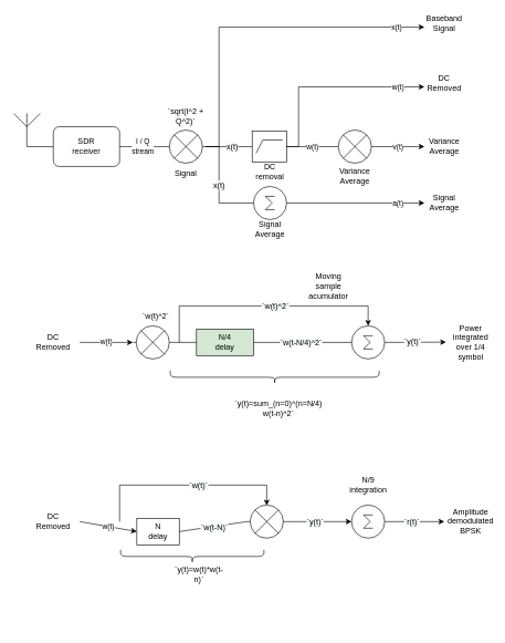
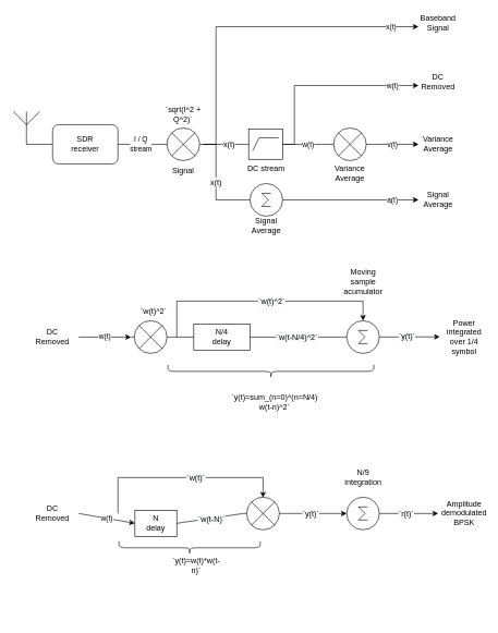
  <mxCell id="0" />
  <mxCell id="1" parent="0" />
  <mxCell id="2" value="SDR&lt;br&gt;receiver" style="whiteSpace=wrap;html=1;rounded=1;" vertex="1" parent="1"><mxGeometry x="80" y="190" width="100" height="60" as="geometry" /></mxCell>
  <mxCell id="3" value="" style="verticalLabelPosition=bottom;shadow=0;dashed=0;align=center;html=1;verticalAlign=top;shape=mxgraph.electrical.radio.aerial_-_antenna_1;" vertex="1" parent="1"><mxGeometry x="20" y="170" width="40" height="50" as="geometry" /></mxCell>
  <mxCell id="4" value="" style="endArrow=none;html=1;rounded=0;entryX=0;entryY=0.5;entryDx=0;entryDy=0;exitX=0.5;exitY=1;exitDx=0;exitDy=0;exitPerimeter=0;" edge="1" parent="1" source="3" target="2"><mxGeometry width="50" height="50" relative="1" as="geometry"><mxPoint x="30" y="320" as="sourcePoint" /><mxPoint x="80" y="270" as="targetPoint" /><Array as="points"><mxPoint x="40" y="220" /></Array></mxGeometry></mxCell>
  <mxCell id="5" value="" style="pointerEvents=1;verticalLabelPosition=bottom;shadow=0;dashed=0;align=center;html=1;verticalAlign=top;shape=mxgraph.electrical.miscellaneous.light_bulb;" vertex="1" parent="1"><mxGeometry x="250" y="195" width="60" height="50" as="geometry" /></mxCell>
  <mxCell id="6" value="I / Q &lt;br&gt;stream" style="endArrow=none;html=1;rounded=0;entryX=0;entryY=0.5;entryDx=0;entryDy=0;entryPerimeter=0;exitX=1;exitY=0.5;exitDx=0;exitDy=0;" edge="1" parent="1" source="2" target="5"><mxGeometry width="50" height="50" relative="1" as="geometry"><mxPoint x="130" y="300" as="sourcePoint" /><mxPoint x="180" y="250" as="targetPoint" /></mxGeometry></mxCell>
  <mxCell id="7" value="`sqrt(I^2 + Q^2)`" style="text;html=1;strokeColor=none;fillColor=none;align=center;verticalAlign=middle;whiteSpace=wrap;rounded=0;" vertex="1" parent="1"><mxGeometry x="250" y="160" width="60" height="30" as="geometry" /></mxCell>
  <mxCell id="8" value="Signal" style="text;html=1;strokeColor=none;fillColor=none;align=center;verticalAlign=middle;whiteSpace=wrap;rounded=0;" vertex="1" parent="1"><mxGeometry x="250" y="245" width="60" height="30" as="geometry" /></mxCell>
  <mxCell id="9" value="" style="verticalLabelPosition=bottom;shadow=0;dashed=0;align=center;html=1;verticalAlign=top;shape=mxgraph.electrical.logic_gates.highpass_filter;" vertex="1" parent="1"><mxGeometry x="380" y="197" width="52" height="46" as="geometry" /></mxCell>
  <mxCell id="10" value="&lt;span style=&quot;color: rgb(0 , 0 , 0) ; font-family: &amp;#34;helvetica&amp;#34; ; font-size: 12px ; font-style: normal ; font-weight: 400 ; letter-spacing: normal ; text-align: center ; text-indent: 0px ; text-transform: none ; word-spacing: 0px ; background-color: rgb(248 , 249 , 250) ; display: inline ; float: none&quot;&gt;x(t)&lt;/span&gt;" style="endArrow=none;html=1;rounded=0;entryX=0;entryY=0.5;entryDx=0;entryDy=0;entryPerimeter=0;exitX=1;exitY=0.5;exitDx=0;exitDy=0;exitPerimeter=0;" edge="1" parent="1" source="5" target="9"><mxGeometry x="0.143" width="50" height="50" relative="1" as="geometry"><mxPoint x="380" y="420" as="sourcePoint" /><mxPoint x="430" y="370" as="targetPoint" /><mxPoint as="offset" /></mxGeometry></mxCell>
- <mxCell id="11" value="DC removal" style="text;html=1;strokeColor=none;fillColor=none;align=center;verticalAlign=middle;whiteSpace=wrap;rounded=0;" vertex="1" parent="1"><mxGeometry x="377" y="243" width="60" height="30" as="geometry" /></mxCell>
+ <mxCell id="11" value="DC stream" style="text;html=1;strokeColor=none;fillColor=none;align=center;verticalAlign=middle;whiteSpace=wrap;rounded=0;" vertex="1" parent="1"><mxGeometry x="377" y="243" width="60" height="30" as="geometry" /></mxCell>
  <mxCell id="12" value="w(t)" style="endArrow=none;html=1;rounded=0;exitX=1;exitY=0.5;exitDx=0;exitDy=0;exitPerimeter=0;entryX=0;entryY=0.5;entryDx=0;entryDy=0;entryPerimeter=0;" edge="1" parent="1" source="9" target="17"><mxGeometry width="50" height="50" relative="1" as="geometry"><mxPoint x="520" y="290" as="sourcePoint" /><mxPoint x="510" y="220" as="targetPoint" /></mxGeometry></mxCell>
  <mxCell id="13" value="" style="verticalLabelPosition=bottom;shadow=0;dashed=0;align=center;html=1;verticalAlign=top;shape=mxgraph.electrical.abstract.sum;" vertex="1" parent="1"><mxGeometry x="382" y="280" width="50" height="50" as="geometry" /></mxCell>
  <mxCell id="14" value="Signal&lt;br&gt;Average" style="text;html=1;strokeColor=none;fillColor=none;align=center;verticalAlign=middle;whiteSpace=wrap;rounded=0;" vertex="1" parent="1"><mxGeometry x="377" y="330" width="60" height="30" as="geometry" /></mxCell>
  <mxCell id="15" value="&lt;span style=&quot;color: rgb(0 , 0 , 0) ; font-family: &amp;#34;helvetica&amp;#34; ; font-size: 12px ; font-style: normal ; font-weight: 400 ; letter-spacing: normal ; text-align: center ; text-indent: 0px ; text-transform: none ; word-spacing: 0px ; background-color: rgb(248 , 249 , 250) ; display: inline ; float: none&quot;&gt;x(t)&lt;/span&gt;" style="endArrow=none;html=1;rounded=0;entryX=0;entryY=0.5;entryDx=0;entryDy=0;entryPerimeter=0;exitX=1;exitY=0.5;exitDx=0;exitDy=0;exitPerimeter=0;" edge="1" parent="1" source="5" target="13"><mxGeometry width="50" height="50" relative="1" as="geometry"><mxPoint x="330" y="230" as="sourcePoint" /><mxPoint x="390" y="230" as="targetPoint" /><Array as="points"><mxPoint x="330" y="220" /><mxPoint x="330" y="305" /></Array></mxGeometry></mxCell>
  <mxCell id="16" value="a(t)" style="endArrow=classic;html=1;rounded=0;exitX=1;exitY=0.5;exitDx=0;exitDy=0;exitPerimeter=0;endFill=1;" edge="1" parent="1" source="13"><mxGeometry x="0.615" width="50" height="50" relative="1" as="geometry"><mxPoint x="442" y="230" as="sourcePoint" /><mxPoint x="640" y="305" as="targetPoint" /><mxPoint as="offset" /></mxGeometry></mxCell>
  <mxCell id="17" value="" style="verticalLabelPosition=bottom;shadow=0;dashed=0;align=center;html=1;verticalAlign=top;shape=mxgraph.electrical.abstract.multiplier;" vertex="1" parent="1"><mxGeometry x="510" y="195" width="50" height="50" as="geometry" /></mxCell>
  <mxCell id="18" value="Variance&lt;br&gt;Average" style="text;html=1;strokeColor=none;fillColor=none;align=center;verticalAlign=middle;whiteSpace=wrap;rounded=0;" vertex="1" parent="1"><mxGeometry x="505" y="250" width="60" height="30" as="geometry" /></mxCell>
  <mxCell id="19" value="v(t)" style="endArrow=classic;html=1;rounded=0;exitX=1;exitY=0.5;exitDx=0;exitDy=0;exitPerimeter=0;endFill=1;" edge="1" parent="1" source="17"><mxGeometry width="50" height="50" relative="1" as="geometry"><mxPoint x="670" y="240" as="sourcePoint" /><mxPoint x="640" y="220" as="targetPoint" /><mxPoint as="offset" /></mxGeometry></mxCell>
  <mxCell id="20" value="w(t)" style="endArrow=classic;html=1;rounded=0;exitX=1;exitY=0.5;exitDx=0;exitDy=0;exitPerimeter=0;" edge="1" parent="1" source="9"><mxGeometry x="0.732" width="50" height="50" relative="1" as="geometry"><mxPoint x="480" y="490" as="sourcePoint" /><mxPoint x="640" y="130" as="targetPoint" /><Array as="points"><mxPoint x="450" y="220" /><mxPoint x="450" y="130" /></Array><mxPoint as="offset" /></mxGeometry></mxCell>
  <mxCell id="21" value="x(t)" style="endArrow=classic;html=1;rounded=0;exitX=1;exitY=0.5;exitDx=0;exitDy=0;exitPerimeter=0;" edge="1" parent="1" source="5"><mxGeometry x="0.837" width="50" height="50" relative="1" as="geometry"><mxPoint x="210" y="460" as="sourcePoint" /><mxPoint x="640" y="40" as="targetPoint" /><Array as="points"><mxPoint x="330" y="220" /><mxPoint x="330" y="40" /></Array><mxPoint as="offset" /></mxGeometry></mxCell>
  <mxCell id="22" value="Baseband&lt;br&gt;Signal" style="text;html=1;strokeColor=none;fillColor=none;align=center;verticalAlign=middle;whiteSpace=wrap;rounded=0;" vertex="1" parent="1"><mxGeometry x="640" y="20" width="60" height="30" as="geometry" /></mxCell>
  <mxCell id="23" value="DC&lt;br&gt;Removed" style="text;html=1;strokeColor=none;fillColor=none;align=center;verticalAlign=middle;whiteSpace=wrap;rounded=0;" vertex="1" parent="1"><mxGeometry x="640" y="110" width="60" height="30" as="geometry" /></mxCell>
  <mxCell id="24" value="Variance&lt;br&gt;Average" style="text;html=1;strokeColor=none;fillColor=none;align=center;verticalAlign=middle;whiteSpace=wrap;rounded=0;" vertex="1" parent="1"><mxGeometry x="640" y="205" width="60" height="30" as="geometry" /></mxCell>
  <mxCell id="25" value="Signal&lt;br&gt;Average" style="text;html=1;strokeColor=none;fillColor=none;align=center;verticalAlign=middle;whiteSpace=wrap;rounded=0;" vertex="1" parent="1"><mxGeometry x="640" y="290" width="60" height="30" as="geometry" /></mxCell>
  <mxCell id="26" value="w(t)" style="endArrow=classic;html=1;rounded=0;endFill=1;entryX=0;entryY=0.5;entryDx=0;entryDy=0;entryPerimeter=0;" edge="1" parent="1" target="28"><mxGeometry width="50" height="50" relative="1" as="geometry"><mxPoint x="120" y="515" as="sourcePoint" /><mxPoint x="200" y="520" as="targetPoint" /><mxPoint as="offset" /></mxGeometry></mxCell>
  <mxCell id="27" value="DC&lt;br&gt;Removed" style="text;html=1;strokeColor=none;fillColor=none;align=center;verticalAlign=middle;whiteSpace=wrap;rounded=0;" vertex="1" parent="1"><mxGeometry x="50" y="500" width="60" height="30" as="geometry" /></mxCell>
  <mxCell id="28" value="" style="pointerEvents=1;verticalLabelPosition=bottom;shadow=0;dashed=0;align=center;html=1;verticalAlign=top;shape=mxgraph.electrical.miscellaneous.light_bulb;" vertex="1" parent="1"><mxGeometry x="200" y="490" width="60" height="50" as="geometry" /></mxCell>
  <mxCell id="29" value="`w(t)^2`" style="text;html=1;strokeColor=none;fillColor=none;align=center;verticalAlign=middle;whiteSpace=wrap;rounded=0;" vertex="1" parent="1"><mxGeometry x="200" y="460" width="70" height="30" as="geometry" /></mxCell>
- <mxCell id="30" value="N/4&lt;br&gt;delay" style="rounded=0;whiteSpace=wrap;html=1;fillColor=#d5e8d4;" vertex="1" parent="1"><mxGeometry x="296" y="495" width="86" height="40" as="geometry" /></mxCell>
+ <mxCell id="30" value="N/4&lt;br&gt;delay" style="rounded=0;whiteSpace=wrap;html=1;" vertex="1" parent="1"><mxGeometry x="296" y="495" width="86" height="40" as="geometry" /></mxCell>
  <mxCell id="31" value="" style="endArrow=none;html=1;rounded=0;entryX=0;entryY=0.5;entryDx=0;entryDy=0;exitX=1;exitY=0.5;exitDx=0;exitDy=0;exitPerimeter=0;" edge="1" parent="1" source="28" target="30"><mxGeometry width="50" height="50" relative="1" as="geometry"><mxPoint x="220" y="630" as="sourcePoint" /><mxPoint x="270" y="580" as="targetPoint" /></mxGeometry></mxCell>
  <mxCell id="32" value="" style="endArrow=none;html=1;rounded=0;exitX=1;exitY=0.5;exitDx=0;exitDy=0;" edge="1" parent="1" source="30" target="39"><mxGeometry width="50" height="50" relative="1" as="geometry"><mxPoint x="500" y="520" as="sourcePoint" /><mxPoint x="530" y="515" as="targetPoint" /></mxGeometry></mxCell>
  <mxCell id="33" value="&lt;span style=&quot;font-size: 12px ; background-color: rgb(248 , 249 , 250)&quot;&gt;`w(t-N/4)^2`&lt;/span&gt;" style="edgeLabel;html=1;align=center;verticalAlign=middle;resizable=0;points=[];" vertex="1" connectable="0" parent="32"><mxGeometry x="-0.204" y="-2" relative="1" as="geometry"><mxPoint x="12" y="-2" as="offset" /></mxGeometry></mxCell>
  <mxCell id="34" value="" style="endArrow=classic;html=1;rounded=0;entryX=0.5;entryY=0;entryDx=0;entryDy=0;entryPerimeter=0;" edge="1" parent="1" target="39"><mxGeometry width="50" height="50" relative="1" as="geometry"><mxPoint x="270" y="515" as="sourcePoint" /><mxPoint x="555" y="490" as="targetPoint" /><Array as="points"><mxPoint x="270" y="460" /><mxPoint x="555" y="460" /></Array></mxGeometry></mxCell>
  <mxCell id="35" value="&lt;span style=&quot;font-size: 12px ; background-color: rgb(248 , 249 , 250)&quot;&gt;`w(t)^2`&lt;/span&gt;" style="edgeLabel;html=1;align=center;verticalAlign=middle;resizable=0;points=[];" vertex="1" connectable="0" parent="34"><mxGeometry x="-0.149" y="-1" relative="1" as="geometry"><mxPoint x="42" y="-1" as="offset" /></mxGeometry></mxCell>
  <mxCell id="36" value="" style="shape=curlyBracket;whiteSpace=wrap;html=1;rounded=1;flipH=1;rotation=90;" vertex="1" parent="1"><mxGeometry x="404" y="410" width="20" height="315" as="geometry" /></mxCell>
  <mxCell id="37" value="`y(t)=sum_(n=0)^(n=N/4) w(t-n)^2`" style="text;html=1;strokeColor=none;fillColor=none;align=center;verticalAlign=middle;whiteSpace=wrap;rounded=0;" vertex="1" parent="1"><mxGeometry x="390" y="600" width="60" height="30" as="geometry" /></mxCell>
- <mxCell id="38" value="Moving&lt;br style=&quot;font-size: 12px&quot;&gt;sample acumulator" style="text;html=1;strokeColor=none;fillColor=none;align=center;verticalAlign=middle;whiteSpace=wrap;rounded=0;fontSize=12;" vertex="1" parent="1"><mxGeometry x="457.5" y="410" width="75" height="40" as="geometry" /></mxCell>
+ <mxCell id="38" value="Moving&lt;br style=&quot;font-size: 12px&quot;&gt;sample acumulator" style="text;html=1;strokeColor=none;fillColor=none;align=center;verticalAlign=middle;whiteSpace=wrap;rounded=0;fontSize=12;" vertex="1" parent="1"><mxGeometry x="517.5" y="410" width="75" height="40" as="geometry" /></mxCell>
  <mxCell id="39" value="" style="verticalLabelPosition=bottom;shadow=0;dashed=0;align=center;html=1;verticalAlign=top;shape=mxgraph.electrical.abstract.sum;" vertex="1" parent="1"><mxGeometry x="530" y="490" width="50" height="50" as="geometry" /></mxCell>
  <mxCell id="40" value="" style="endArrow=classic;html=1;rounded=0;exitX=1;exitY=0.5;exitDx=0;exitDy=0;exitPerimeter=0;" edge="1" parent="1" source="39"><mxGeometry width="50" height="50" relative="1" as="geometry"><mxPoint x="592.5" y="514.58" as="sourcePoint" /><mxPoint x="672.5" y="514.58" as="targetPoint" /></mxGeometry></mxCell>
  <mxCell id="41" value="&lt;span style=&quot;font-size: 12px ; background-color: rgb(248 , 249 , 250)&quot;&gt;`y(t)`&lt;/span&gt;" style="edgeLabel;html=1;align=center;verticalAlign=middle;resizable=0;points=[];" vertex="1" connectable="0" parent="40"><mxGeometry x="-0.381" y="-1" relative="1" as="geometry"><mxPoint x="12" y="-1" as="offset" /></mxGeometry></mxCell>
  <mxCell id="42" value="Power&lt;br&gt;integrated&lt;br&gt;over 1/4 symbol" style="text;html=1;strokeColor=none;fillColor=none;align=center;verticalAlign=middle;whiteSpace=wrap;rounded=0;" vertex="1" parent="1"><mxGeometry x="680" y="490" width="60" height="50" as="geometry" /></mxCell>
  <mxCell id="43" value="w(t)" style="endArrow=classic;html=1;rounded=0;endFill=1;entryX=0;entryY=0.5;entryDx=0;entryDy=0;" edge="1" parent="1" target="45"><mxGeometry width="50" height="50" relative="1" as="geometry"><mxPoint x="120" y="785" as="sourcePoint" /><mxPoint x="110" y="785" as="targetPoint" /><mxPoint as="offset" /></mxGeometry></mxCell>
  <mxCell id="44" value="DC&lt;br&gt;Removed" style="text;html=1;strokeColor=none;fillColor=none;align=center;verticalAlign=middle;whiteSpace=wrap;rounded=0;" vertex="1" parent="1"><mxGeometry x="50" y="770" width="60" height="30" as="geometry" /></mxCell>
  <mxCell id="45" value="N&lt;br&gt;delay" style="rounded=0;whiteSpace=wrap;html=1;" vertex="1" parent="1"><mxGeometry x="206" y="780" width="64" height="40" as="geometry" /></mxCell>
  <mxCell id="46" value="" style="endArrow=none;html=1;rounded=0;exitX=1;exitY=0.5;exitDx=0;exitDy=0;entryX=0;entryY=0.5;entryDx=0;entryDy=0;entryPerimeter=0;" edge="1" parent="1" source="45" target="54"><mxGeometry width="50" height="50" relative="1" as="geometry"><mxPoint x="410" y="790" as="sourcePoint" /><mxPoint x="390" y="785" as="targetPoint" /></mxGeometry></mxCell>
  <mxCell id="47" value="&lt;span style=&quot;font-size: 12px ; background-color: rgb(248 , 249 , 250)&quot;&gt;`w(t-N)`&lt;/span&gt;" style="edgeLabel;html=1;align=center;verticalAlign=middle;resizable=0;points=[];" vertex="1" connectable="0" parent="46"><mxGeometry x="-0.204" y="-2" relative="1" as="geometry"><mxPoint x="12" y="-2" as="offset" /></mxGeometry></mxCell>
  <mxCell id="48" value="" style="endArrow=classic;html=1;rounded=0;entryX=0.5;entryY=0.013;entryDx=0;entryDy=0;entryPerimeter=0;" edge="1" parent="1" target="54"><mxGeometry width="50" height="50" relative="1" as="geometry"><mxPoint x="180" y="785" as="sourcePoint" /><mxPoint x="429" y="760" as="targetPoint" /><Array as="points"><mxPoint x="180" y="730" /><mxPoint x="402" y="730" /></Array></mxGeometry></mxCell>
  <mxCell id="49" value="&lt;span style=&quot;font-size: 12px ; background-color: rgb(248 , 249 , 250)&quot;&gt;`w(t)`&lt;/span&gt;" style="edgeLabel;html=1;align=center;verticalAlign=middle;resizable=0;points=[];" vertex="1" connectable="0" parent="48"><mxGeometry x="-0.149" y="-1" relative="1" as="geometry"><mxPoint x="42" y="-1" as="offset" /></mxGeometry></mxCell>
  <mxCell id="50" value="" style="shape=curlyBracket;whiteSpace=wrap;html=1;rounded=1;flipH=1;rotation=90;" vertex="1" parent="1"><mxGeometry x="279.63" y="729.38" width="20" height="216.25" as="geometry" /></mxCell>
  <mxCell id="51" value="`y(t)=w(t)*w(t-n)`" style="text;html=1;strokeColor=none;fillColor=none;align=center;verticalAlign=middle;whiteSpace=wrap;rounded=0;" vertex="1" parent="1"><mxGeometry x="270" y="850" width="60" height="30" as="geometry" /></mxCell>
  <mxCell id="52" value="" style="endArrow=classic;html=1;rounded=0;exitX=1;exitY=0.5;exitDx=0;exitDy=0;exitPerimeter=0;entryX=0;entryY=0.5;entryDx=0;entryDy=0;entryPerimeter=0;" edge="1" parent="1" source="54" target="55"><mxGeometry width="50" height="50" relative="1" as="geometry"><mxPoint x="454" y="785" as="sourcePoint" /><mxPoint x="510" y="785" as="targetPoint" /></mxGeometry></mxCell>
  <mxCell id="53" value="&lt;span style=&quot;font-size: 12px ; background-color: rgb(248 , 249 , 250)&quot;&gt;`y(t)`&lt;/span&gt;" style="edgeLabel;html=1;align=center;verticalAlign=middle;resizable=0;points=[];" vertex="1" connectable="0" parent="52"><mxGeometry x="-0.381" y="-1" relative="1" as="geometry"><mxPoint x="12" y="-1" as="offset" /></mxGeometry></mxCell>
  <mxCell id="54" value="" style="pointerEvents=1;verticalLabelPosition=bottom;shadow=0;dashed=0;align=center;html=1;verticalAlign=top;shape=mxgraph.electrical.miscellaneous.light_bulb;" vertex="1" parent="1"><mxGeometry x="372" y="760" width="60" height="50" as="geometry" /></mxCell>
  <mxCell id="55" value="" style="verticalLabelPosition=bottom;shadow=0;dashed=0;align=center;html=1;verticalAlign=top;shape=mxgraph.electrical.abstract.sum;fontSize=12;" vertex="1" parent="1"><mxGeometry x="530" y="760" width="50" height="50" as="geometry" /></mxCell>
  <mxCell id="56" value="N/9&lt;br&gt;integration" style="text;html=1;strokeColor=none;fillColor=none;align=center;verticalAlign=middle;whiteSpace=wrap;rounded=0;fontSize=12;" vertex="1" parent="1"><mxGeometry x="517.5" y="710" width="75" height="40" as="geometry" /></mxCell>
  <mxCell id="57" value="" style="endArrow=classic;html=1;rounded=0;exitX=1;exitY=0.5;exitDx=0;exitDy=0;exitPerimeter=0;" edge="1" parent="1" source="55"><mxGeometry width="50" height="50" relative="1" as="geometry"><mxPoint x="437.5" y="795" as="sourcePoint" /><mxPoint x="670" y="785" as="targetPoint" /></mxGeometry></mxCell>
  <mxCell id="58" value="&lt;span style=&quot;font-size: 12px ; background-color: rgb(248 , 249 , 250)&quot;&gt;`r(t)`&lt;/span&gt;" style="edgeLabel;html=1;align=center;verticalAlign=middle;resizable=0;points=[];" vertex="1" connectable="0" parent="57"><mxGeometry x="-0.381" y="-1" relative="1" as="geometry"><mxPoint x="12" y="-1" as="offset" /></mxGeometry></mxCell>
  <mxCell id="59" value="Amplitude&lt;br&gt;demodulated&lt;br&gt;BPSK" style="text;html=1;strokeColor=none;fillColor=none;align=center;verticalAlign=middle;whiteSpace=wrap;rounded=0;" vertex="1" parent="1"><mxGeometry x="680" y="760" width="60" height="50" as="geometry" /></mxCell>
